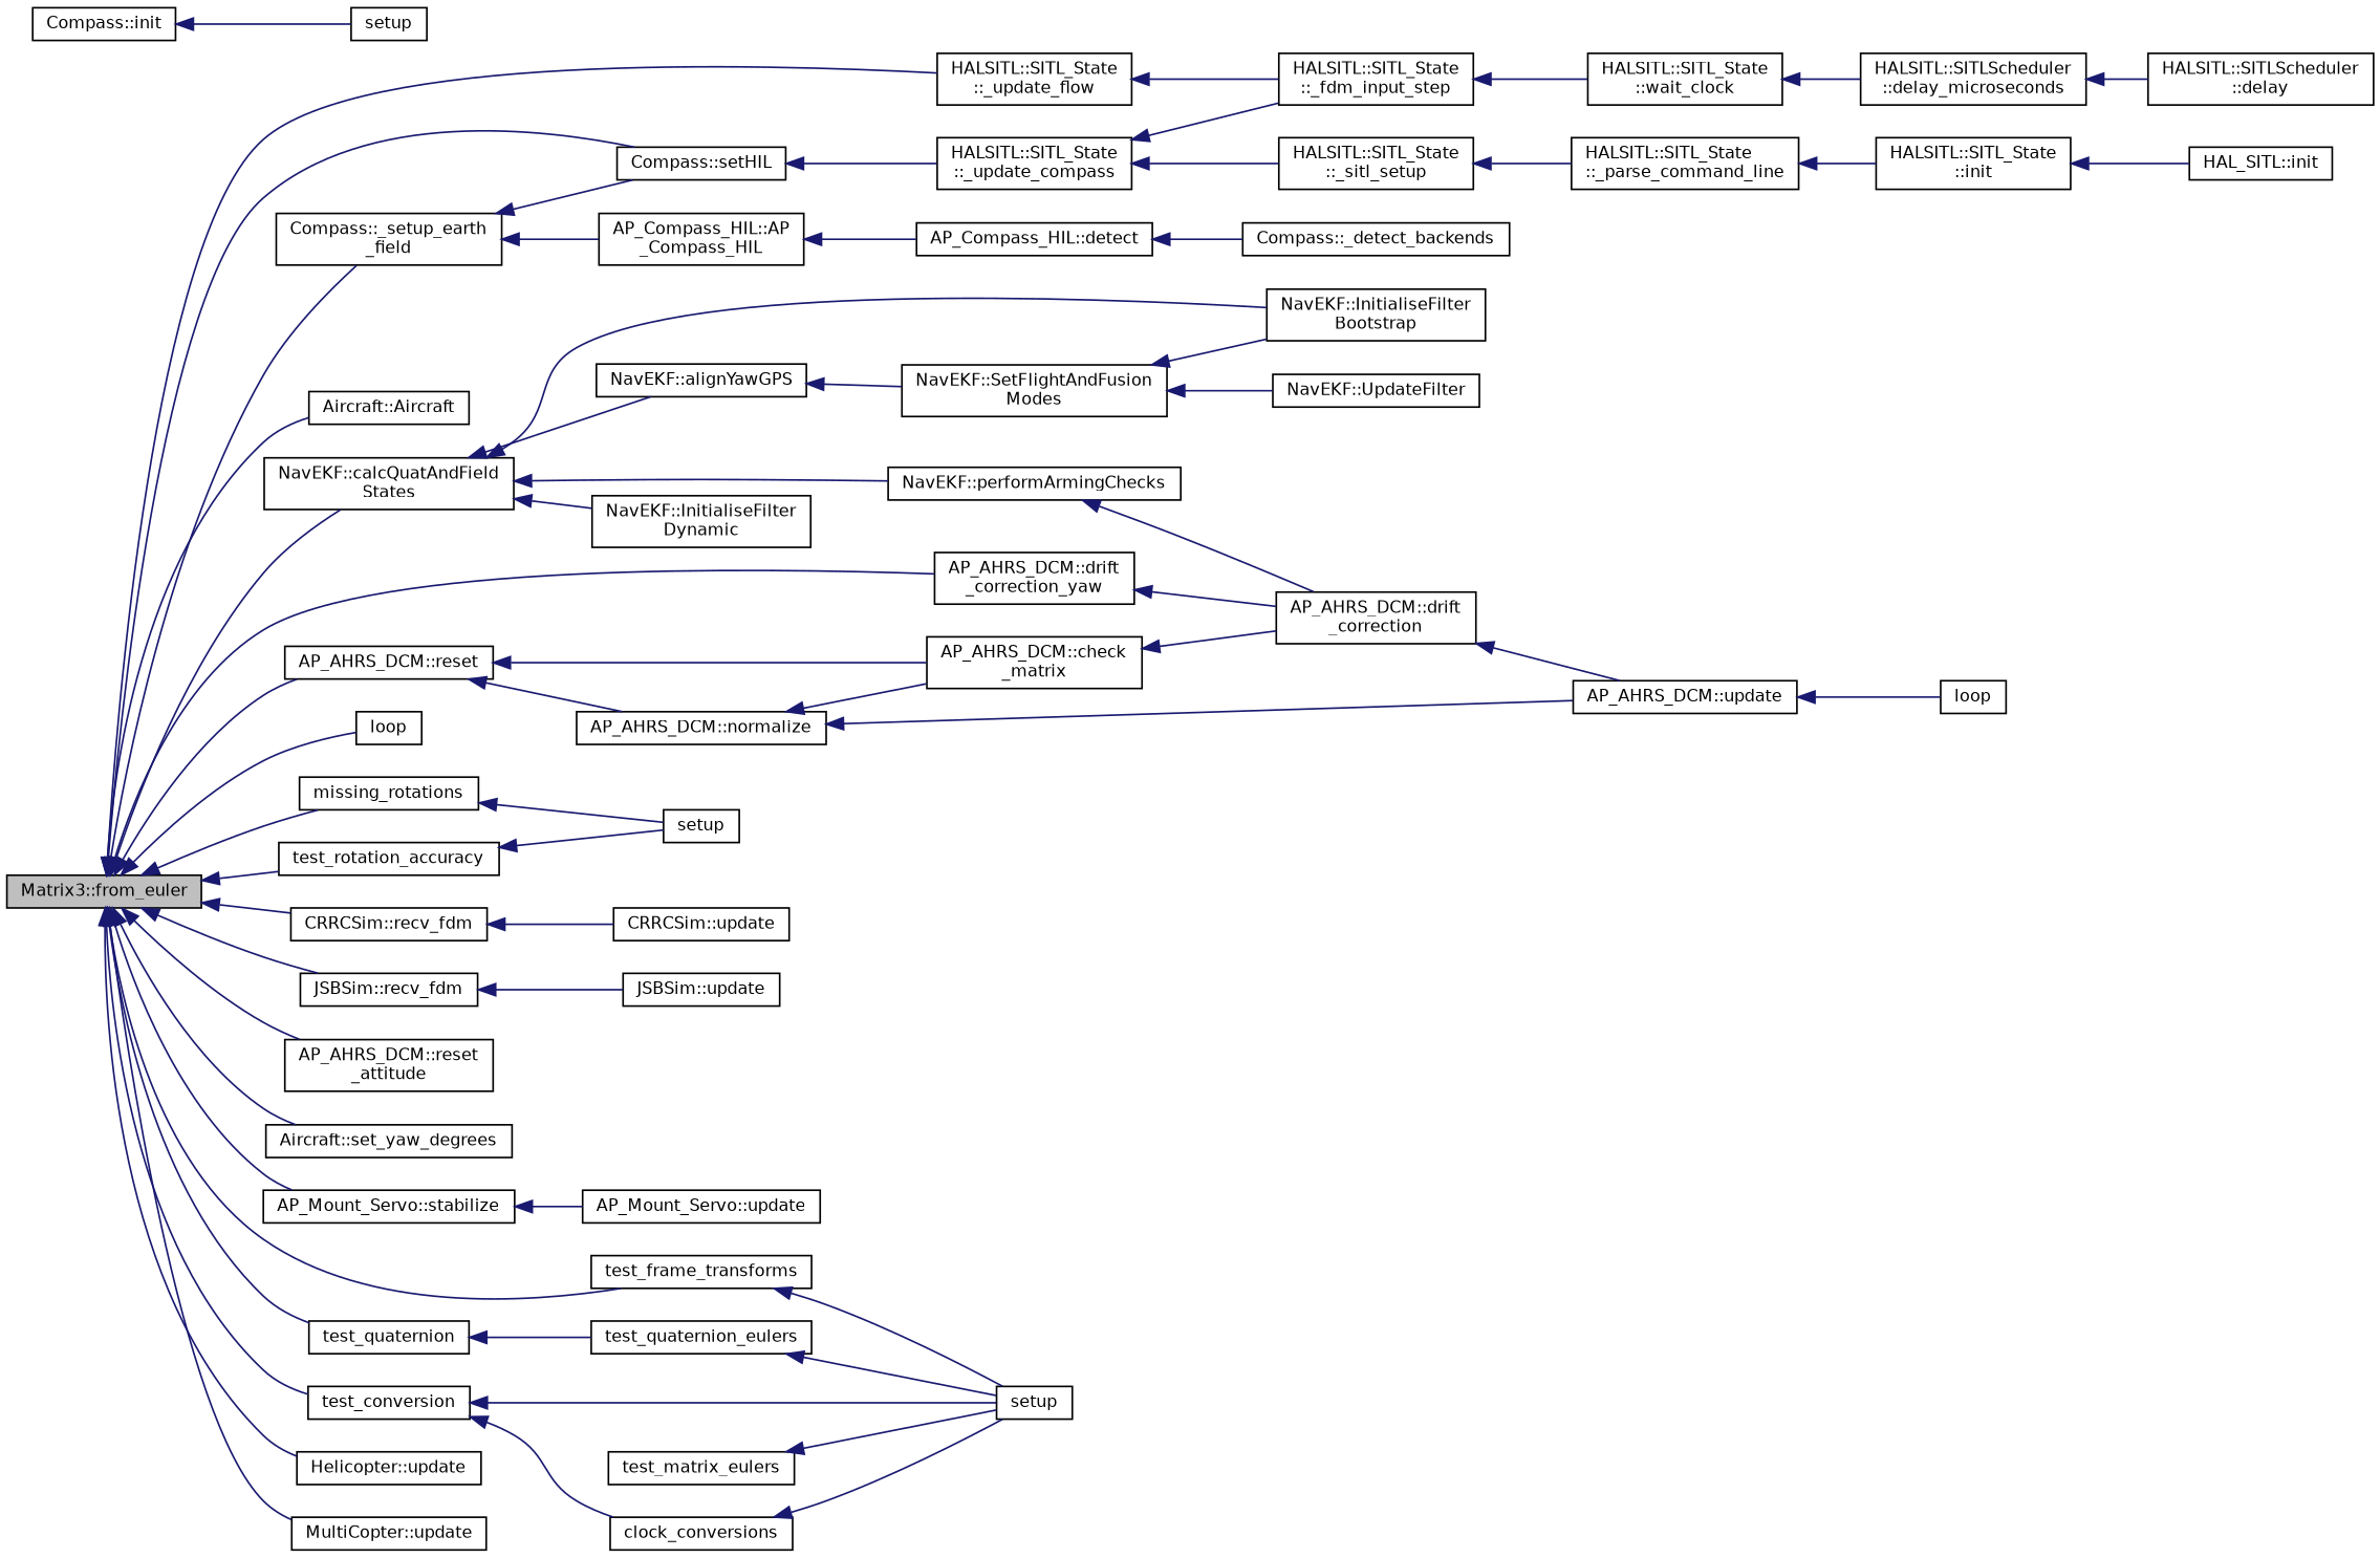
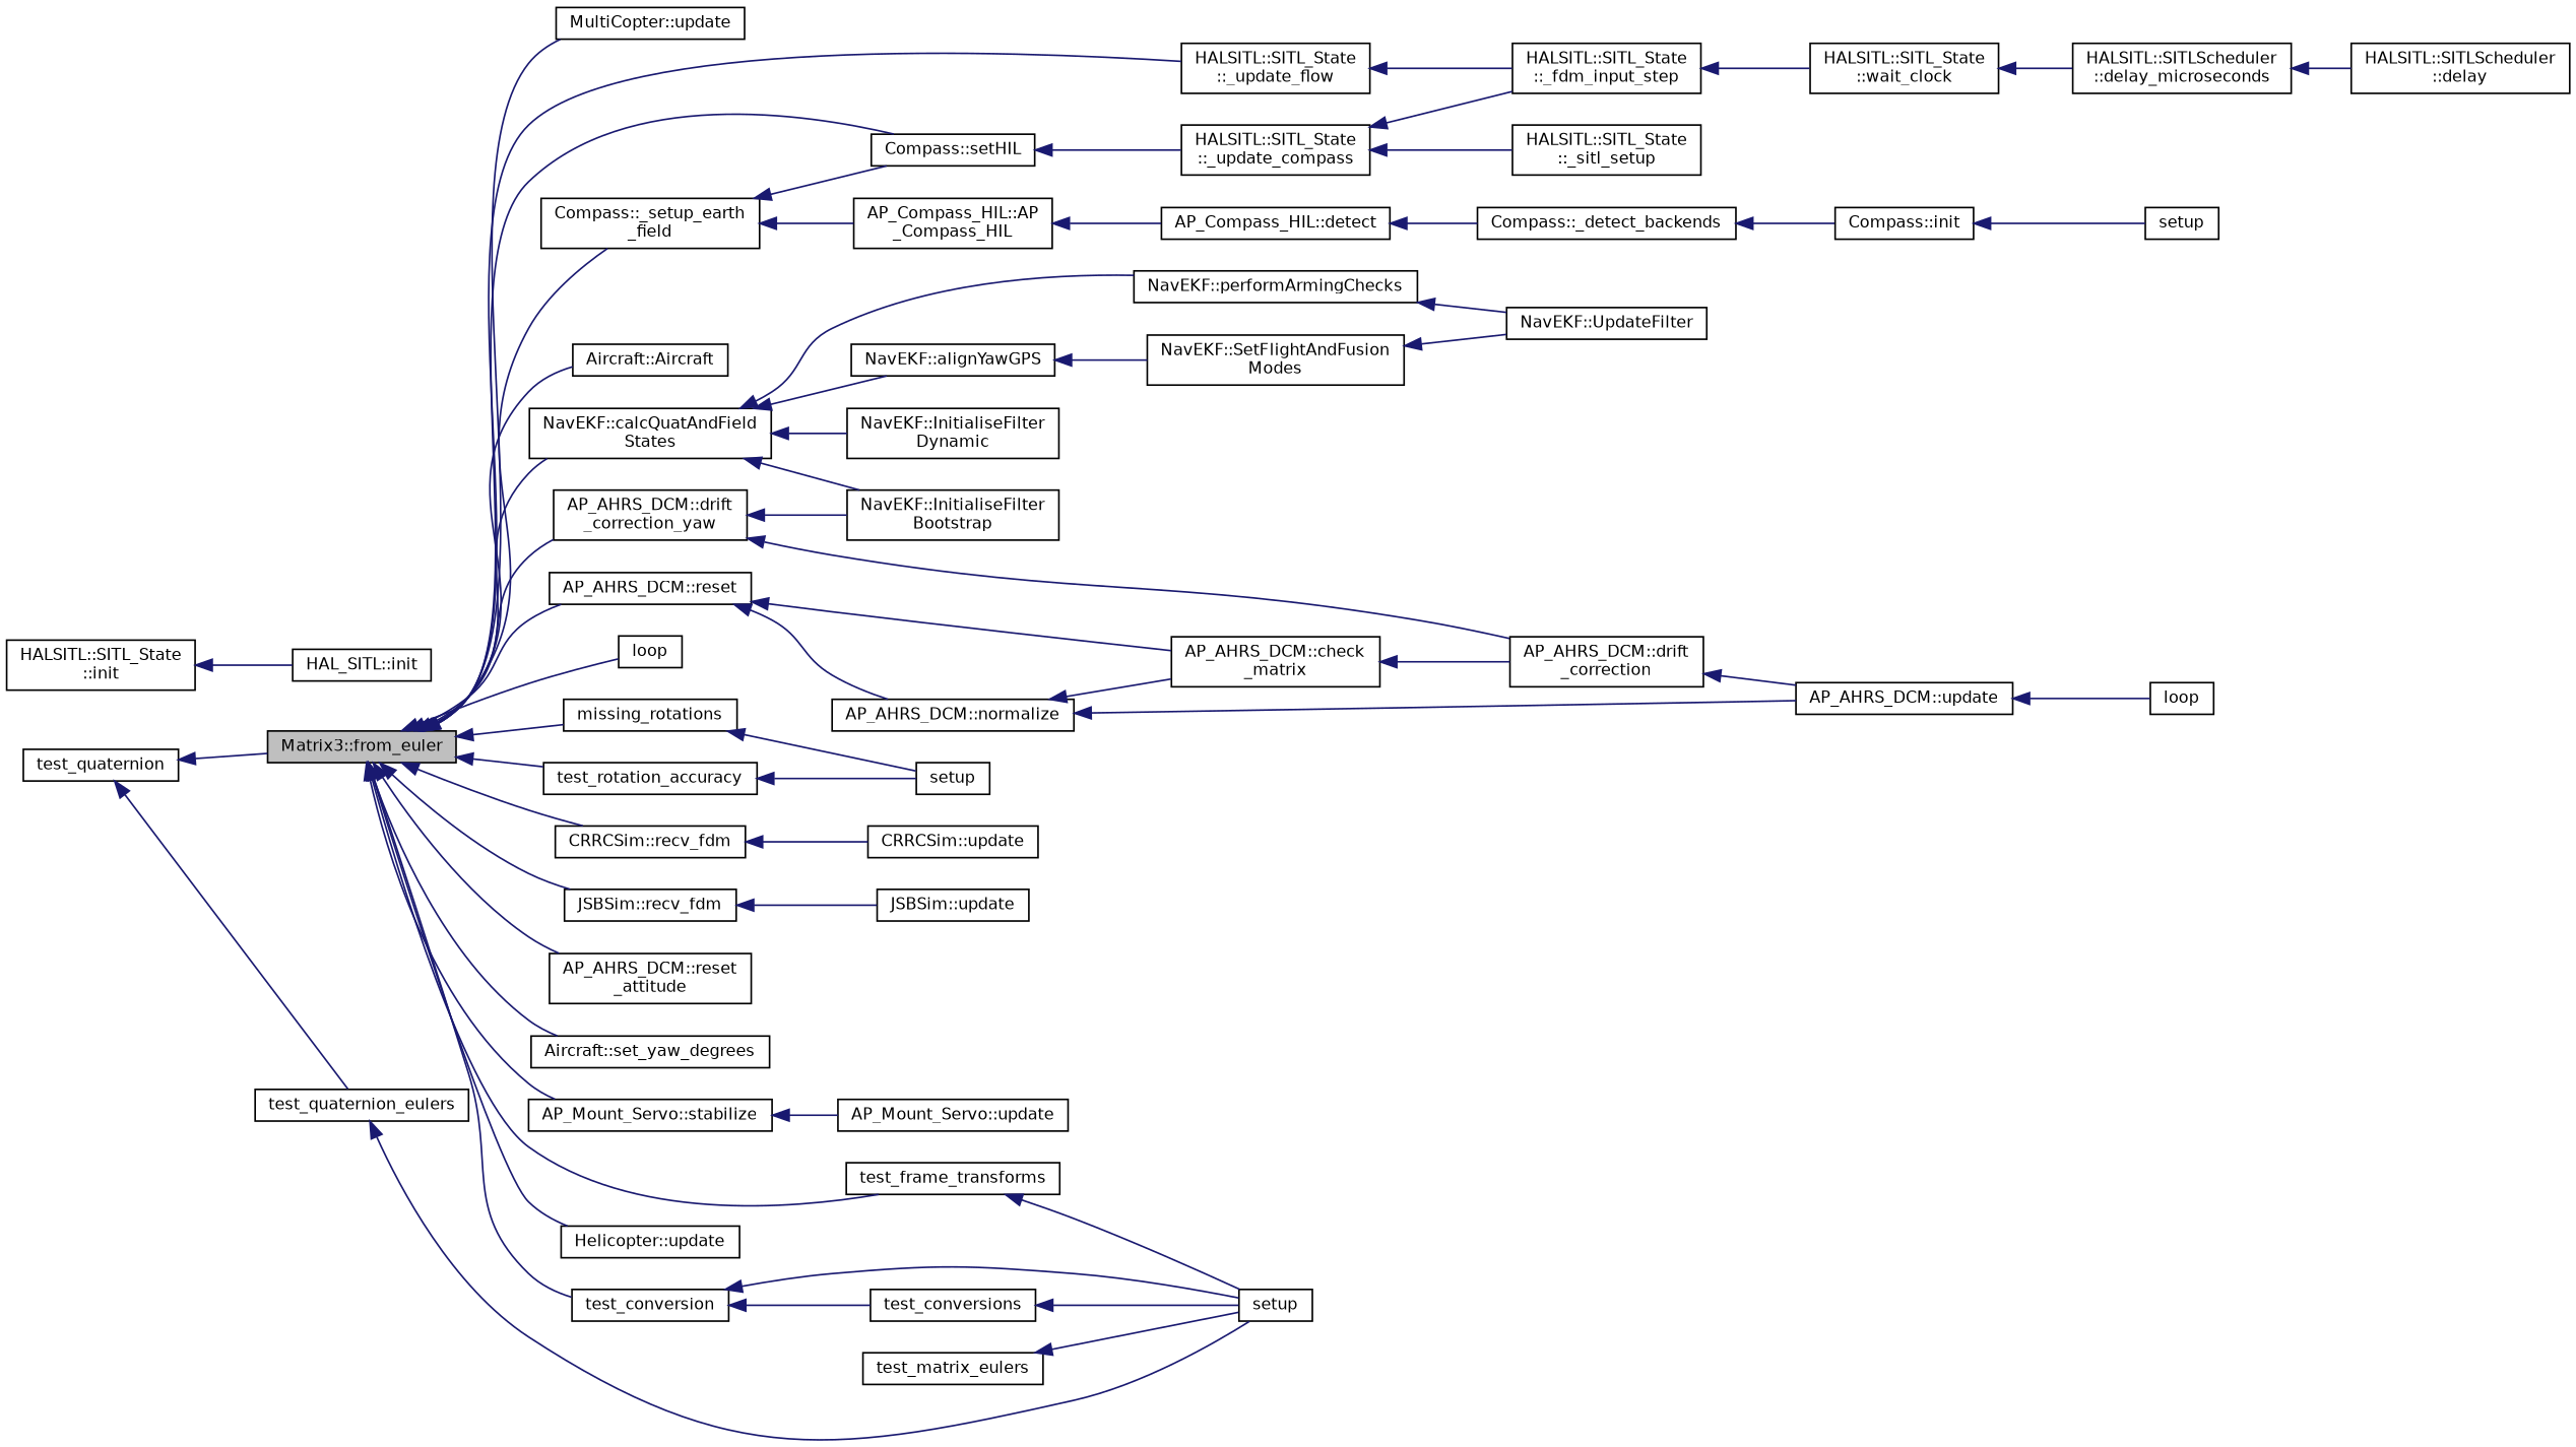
  digraph {
    rankdir=LR
    node [color=black fillcolor=white fontname=Helvetica fontsize=10 shape=record style=filled]
    edge [color=midnightblue dir=back fontname=Helvetica fontsize=10 labelfontname=Helvetica labelfontsize=10 style=solid]
    n1 [fillcolor=grey75 fontcolor=black height=0.2 label="Matrix3::from_euler" width=0.4]
    n2 [height=0.2 label="Compass::_setup_earth\l_field" width=0.4]
    n3 [height=0.2 label="Compass::setHIL" width=0.4]
    n4 [height=0.2 label="HALSITL::SITL_State\l::_update_flow" width=0.4]
    n5 [height=0.2 label="Aircraft::Aircraft" width=0.4]
    n6 [height=0.2 label="NavEKF::calcQuatAndField\lStates" width=0.4]
    n7 [height=0.2 label="AP_AHRS_DCM::drift\l_correction_yaw" width=0.4]
    n8 [height=0.2 label=loop width=0.4]
    n9 [height=0.2 label=missing_rotations width=0.4]
    n10 [height=0.2 label="CRRCSim::recv_fdm" width=0.4]
    n11 [height=0.2 label="JSBSim::recv_fdm" width=0.4]
    n12 [height=0.2 label="AP_AHRS_DCM::reset" width=0.4]
    n13 [height=0.2 label="AP_AHRS_DCM::reset\l_attitude" width=0.4]
    n14 [height=0.2 label="Aircraft::set_yaw_degrees" width=0.4]
    n15 [height=0.2 label="AP_Mount_Servo::stabilize" width=0.4]
    n16 [height=0.2 label=test_conversion width=0.4]
    n17 [height=0.2 label=test_frame_transforms width=0.4]
    n18 [height=0.2 label=test_quaternion width=0.4]
    n19 [height=0.2 label=test_rotation_accuracy width=0.4]
    n20 [height=0.2 label="Helicopter::update" width=0.4]
    n21 [height=0.2 label="MultiCopter::update" width=0.4]
    n22 [height=0.2 label="AP_Compass_HIL::AP\l_Compass_HIL" width=0.4]
    n23 [height=0.2 label="HALSITL::SITL_State\l::_update_compass" width=0.4]
    n24 [height=0.2 label="HALSITL::SITL_State\l::_fdm_input_step" width=0.4]
    n25 [height=0.2 label="NavEKF::InitialiseFilter\lDynamic" width=0.4]
    n26 [height=0.2 label="NavEKF::InitialiseFilter\lBootstrap" width=0.4]
    n27 [height=0.2 label="NavEKF::alignYawGPS" width=0.4]
    n28 [height=0.2 label="NavEKF::performArmingChecks" width=0.4]
    n29 [height=0.2 label="AP_AHRS_DCM::drift\l_correction" width=0.4]
    n30 [height=0.2 label=setup width=0.4]
    n31 [height=0.2 label="CRRCSim::update" width=0.4]
    n32 [height=0.2 label="JSBSim::update" width=0.4]
    n33 [height=0.2 label="AP_AHRS_DCM::check\l_matrix" width=0.4]
    n34 [height=0.2 label="AP_AHRS_DCM::normalize" width=0.4]
    n35 [height=0.2 label="AP_Mount_Servo::update" width=0.4]
    n36 [height=0.2 label=setup width=0.4]
-   n37 [height=0.2 label=clock_conversions width=0.4]
+   n37 [height=0.2 label=test_conversions width=0.4]
    n38 [height=0.2 label=test_quaternion_eulers width=0.4]
    n39 [height=0.2 label="AP_Compass_HIL::detect" width=0.4]
    n40 [height=0.2 label="Compass::_detect_backends" width=0.4]
    n41 [height=0.2 label="Compass::init" width=0.4]
    n42 [height=0.2 label=setup width=0.4]
    n43 [height=0.2 label="HALSITL::SITL_State\l::_sitl_setup" width=0.4]
-   n44 [height=0.2 label="HALSITL::SITL_State\l::_parse_command_line" width=0.4]
    n45 [height=0.2 label="HALSITL::SITL_State\l::wait_clock" width=0.4]
    n46 [height=0.2 label="HALSITL::SITL_State\l::init" width=0.4]
    n47 [height=0.2 label="HAL_SITL::init" width=0.4]
    n48 [height=0.2 label="HALSITL::SITLScheduler\l::delay_microseconds" width=0.4]
    n49 [height=0.2 label="HALSITL::SITLScheduler\l::delay" width=0.4]
    n50 [height=0.2 label="NavEKF::SetFlightAndFusion\lModes" width=0.4]
    n51 [height=0.2 label="NavEKF::UpdateFilter" width=0.4]
    n52 [height=0.2 label="AP_AHRS_DCM::update" width=0.4]
    n53 [height=0.2 label=loop width=0.4]
    n54 [height=0.2 label=test_matrix_eulers width=0.4]
    n1 -> n2
    n1 -> n3
    n1 -> n4
    n1 -> n5
    n1 -> n6
    n1 -> n7
    n1 -> n8
    n1 -> n9
    n1 -> n10
    n1 -> n11
    n1 -> n12
    n1 -> n13
    n1 -> n14
    n1 -> n15
    n1 -> n16
    n1 -> n17
-   n1 -> n18
+   n18 -> n1
    n1 -> n19
    n1 -> n20
    n1 -> n21
    n2 -> n3
    n2 -> n22
    n3 -> n23
    n4 -> n24
    n6 -> n25
    n6 -> n26
    n6 -> n27
    n6 -> n28
    n7 -> n29
    n9 -> n30
    n10 -> n31
    n11 -> n32
    n12 -> n33
    n12 -> n34
    n15 -> n35
    n16 -> n36
    n16 -> n37
    n17 -> n36
    n18 -> n38
    n19 -> n30
    n22 -> n39
    n23 -> n24
    n23 -> n43
    n24 -> n45
    n27 -> n50
-   n28 -> n29
+   n28 -> n51
    n29 -> n52
    n33 -> n29
    n34 -> n33
    n34 -> n52
    n37 -> n36
    n38 -> n36
    n39 -> n40
+   n40 -> n41
    n41 -> n42
-   n43 -> n44
-   n44 -> n46
    n45 -> n48
    n46 -> n47
    n48 -> n49
-   n50 -> n26
+   n7 -> n26
    n50 -> n51
    n52 -> n53
    n54 -> n36
  }
